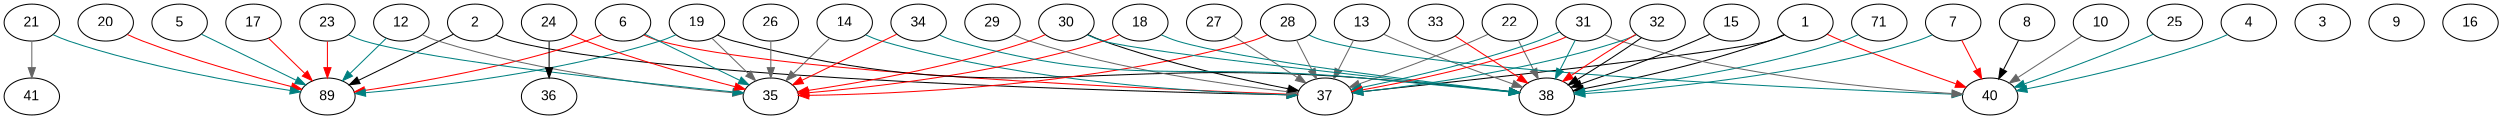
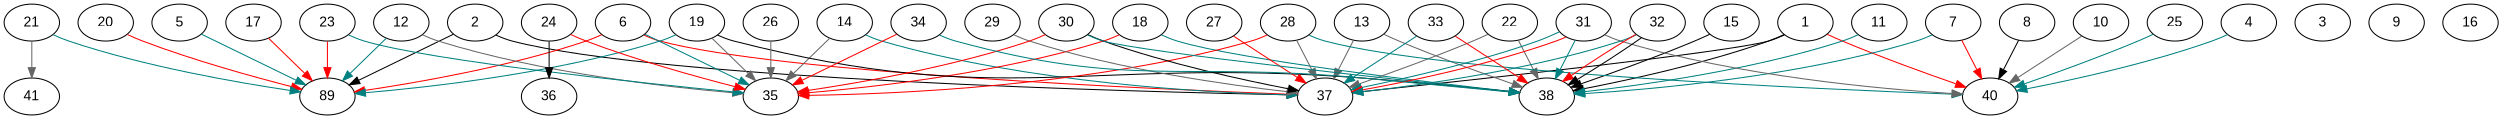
  digraph {
    fontname="Liberation Sans"
    node [alpha=0.17 fontname="Liberation Sans"]
    edge [color=teal fontname="Liberation Sans"]
    1 [alpha=0.13 expect_size=380778376882378768384]
    37 [alpha=0.10 expect_size=1478546863341128646656]
    38 [alpha=0.08 expect_size=678506891165260288]
    40 [expect_size=3204658249836003328]
    2 [expect_size=9478811358504966]
    n6 [alpha=0.03 expect_size=713797287123894528 label=89]
    3 [alpha=0.20 expect_size=581825611654927360]
    4 [alpha=0.13 expect_size=290845525800592080896]
    5 [alpha=0.09 expect_size=20620780957585113088]
    6 [alpha=0.04 expect_size=1893212800257183711232]
    35 [alpha=0.14 expect_size=347894935600208576]
    7 [alpha=0.05 expect_size=6583362709243297792]
    8 [alpha=0.15 expect_size=1478854833232907]
    9 [alpha=0.19 expect_size=1499211463074949103616]
    10 [alpha=0.18 expect_size=17641710467808231424]
-   11 [alpha=0.02 expect_size=1281940051049814528 label=71]
+   11 [alpha=0.02 expect_size=1281940051049814528]
    12 [alpha=0.06 expect_size=49353958551440536]
    13 [alpha=0.19 expect_size=12710111686805886]
    14 [expect_size=21792419514967728]
    15 [alpha=0.11 expect_size=96471720757542518784]
    16 [alpha=0.08 expect_size=722731666757019264]
    17 [alpha=0.18 expect_size=1558100594391307008]
    18 [alpha=0.16 expect_size=912491039066230]
    19 [alpha=0.04 expect_size=3183505458593792000]
    20 [alpha=0.00 expect_size=45678703467065552]
    21 [alpha=0.14 expect_size=22792738545387588]
    41 [alpha=0.02 expect_size=1147555992944790]
    22 [alpha=0.00 expect_size=509601061703680320]
    23 [alpha=0.03 expect_size=20716541303801656]
    24 [alpha=0.01 expect_size=360433948294991744]
    36 [alpha=0.00 expect_size=1375583735329953280]
    25 [alpha=0.16 expect_size=595410926235142848512]
    26 [alpha=0.01 expect_size=12329674340963962]
    27 [alpha=0.09 expect_size=446932877655750144]
    28 [alpha=0.19 expect_size=5539175960198250496]
    29 [alpha=0.16 expect_size=6878875455848448000]
    30 [alpha=0.05 expect_size=445850013981383552]
    31 [alpha=0.04 expect_size=1661562832724640661504]
    32 [expect_size=47853943409350803456]
    33 [alpha=0.16 expect_size=1218580608456281030656]
    34 [alpha=0.10 expect_size=720437667665281024]
    1 -> 37 [color=black]
    1 -> 38 [color=black]
    1 -> 40 [color=red]
    2 -> 37 [color=black]
    2 -> n6 [color=black]
    4 -> 40
    5 -> n6
    6 -> 37 [color=red]
    6 -> n6 [color=red]
    6 -> 35
    7 -> 38
    7 -> 40 [color=red]
    8 -> 40 [color=black]
    10 -> 40 [color=gray40]
    11 -> 38
    12 -> n6
    12 -> 35 [color=gray40]
    13 -> 37 [color=gray40]
    13 -> 38 [color=gray40]
    14 -> 37
    14 -> 35 [color=gray40]
    15 -> 38 [color=black]
    17 -> n6 [color=red]
    18 -> 38
    18 -> 35 [color=red]
    19 -> 38 [color=black]
    19 -> n6
    19 -> 35 [color=gray40]
    20 -> n6 [color=red]
    21 -> n6
    21 -> 41 [color=gray40]
    22 -> 37 [color=gray40]
    22 -> 38 [color=gray40]
    23 -> n6 [color=red]
    23 -> 35
    24 -> 35 [color=red]
    24 -> 36 [color=black]
    25 -> 40
    26 -> 35 [color=gray40]
-   27 -> 37 [color=gray40]
+   27 -> 37 [color=red]
    28 -> 37 [color=gray40]
    28 -> 40
    28 -> 35 [color=red]
    29 -> 37 [color=gray40]
    30 -> 37 [color=black]
    30 -> 38
    30 -> 35 [color=red]
    31 -> 37
    31 -> 37 [color=red]
    31 -> 38
    31 -> 40 [color=gray40]
    32 -> 37
    32 -> 38 [color=red]
    32 -> 38 [color=black]
+   33 -> 37
    33 -> 38 [color=red]
    34 -> 38
    34 -> 35 [color=red]
  }
